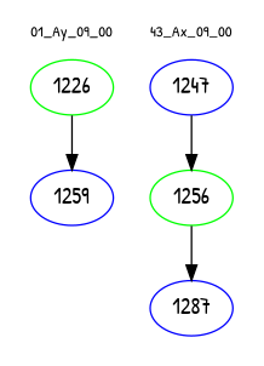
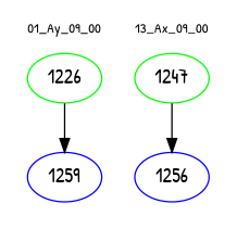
  digraph {
    fontname="Patrick Hand"
    node [color=blue fontname="Patrick Hand"]
    edge [color=black fontname="Patrick Hand"]
    n1 [color=green label=1226]
    n2 [label=1259]
-   n3 [label=1247]
-   n4 [color=green label=1256]
-   n5 [label=1287]
+   n3 [color=green label=1247]
+   n4 [label=1256]
    subgraph cluster_1 {
      color=white
      fontsize=10
      label="01_Ay_09_00"
      n1
      n2
    }
    subgraph cluster_2 {
      color=white
      fontsize=10
-     label="43_Ax_09_00"
+     label="13_Ax_09_00"
      n3
      n4
-     n5
    }
    n1 -> n2
    n3 -> n4
-   n4 -> n5
  }
